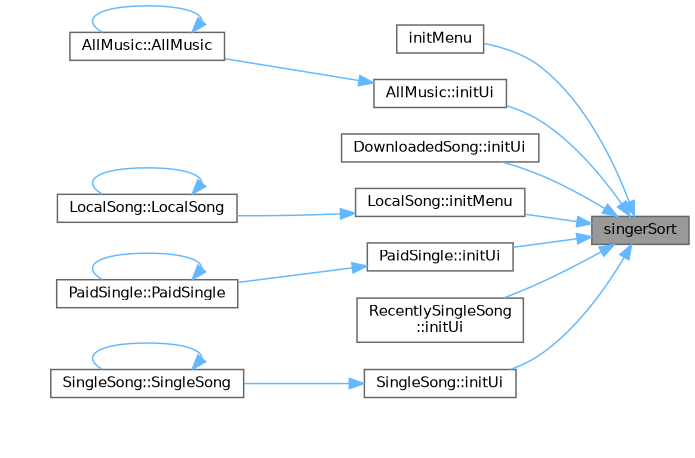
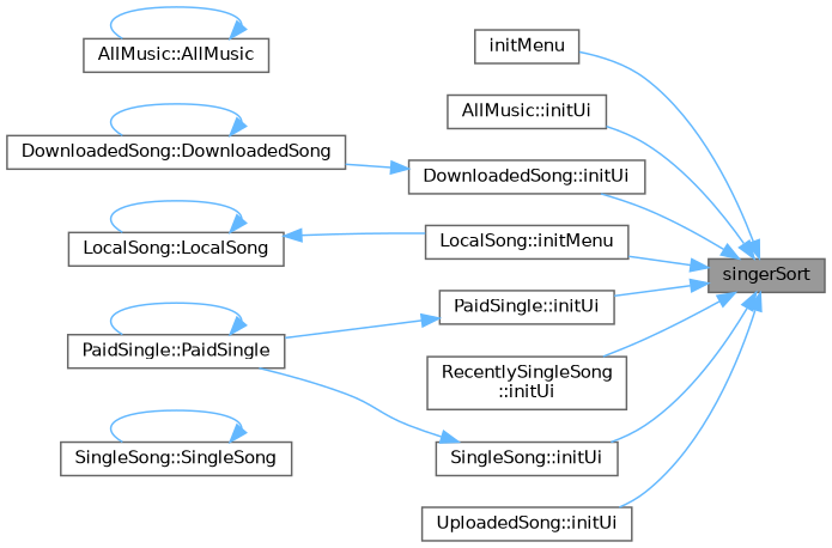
  digraph {
    rankdir=RL
    node [color=grey40 fillcolor=white fontname=Helvetica fontsize=10 shape=box style=filled]
    edge [color=steelblue1 dir=back fontname=Helvetica fontsize=10 labelfontname=Helvetica labelfontsize=10 style=solid]
    n1 [color=gray40 fillcolor=grey60 fontcolor=black height=0.2 label=singerSort width=0.4]
    n2 [height=0.2 label=initMenu width=0.4]
    n3 [height=0.2 label="AllMusic::initUi" width=0.4]
    n4 [height=0.2 label="DownloadedSong::initUi" width=0.4]
    n5 [height=0.2 label="LocalSong::initMenu" width=0.4]
    n6 [height=0.2 label="PaidSingle::initUi" width=0.4]
    n7 [height=0.2 label="RecentlySingleSong\l::initUi" width=0.4]
    n8 [height=0.2 label="SingleSong::initUi" width=0.4]
+   n9 [height=0.2 label="UploadedSong::initUi" width=0.4]
    n10 [height=0.2 label="AllMusic::AllMusic" width=0.4]
+   n11 [height=0.2 label="DownloadedSong::DownloadedSong" width=0.4]
    n12 [height=0.2 label="LocalSong::LocalSong" width=0.4]
    n13 [height=0.2 label="PaidSingle::PaidSingle" width=0.4]
    n14 [height=0.2 label="SingleSong::SingleSong" width=0.4]
    n1 -> n2
    n1 -> n3
    n1 -> n4
    n1 -> n5
    n1 -> n6
    n1 -> n7
    n1 -> n8
-   n3 -> n10
-   n5 -> n12
+   n1 -> n9
+   n4 -> n11
+   n12 -> n5
    n6 -> n13
-   n8 -> n14
+   n8 -> n13
    n10 -> n10
+   n11 -> n11
    n12 -> n12
    n13 -> n13
    n14 -> n14
  }
